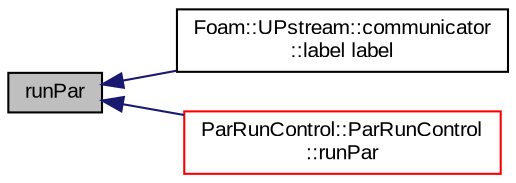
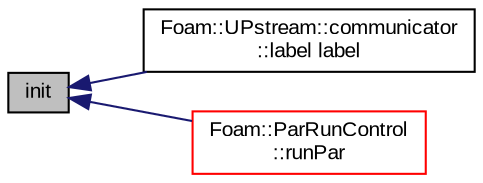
  digraph {
    fontname="Liberation Sans"
    rankdir=LR
    node [color=black fontname="Liberation Sans" fontsize=10 shape=record]
    edge [color=midnightblue dir=back fontname="Liberation Sans" fontsize=10 labelfontname=FreeSans labelfontsize=10 style=solid]
-   n1 [fillcolor=grey75 fontcolor=black height=0.2 label=runPar style=filled width=0.4]
+   n1 [fillcolor=grey75 fontcolor=black height=0.2 label=init style=filled width=0.4]
    n2 [height=0.2 label="Foam::UPstream::communicator\l::label label" width=0.4]
-   n3 [color=red height=0.2 label="ParRunControl::ParRunControl\l::runPar" width=0.4]
+   n3 [color=red height=0.2 label="Foam::ParRunControl\l::runPar" width=0.4]
    n1 -> n2
    n1 -> n3
  }
